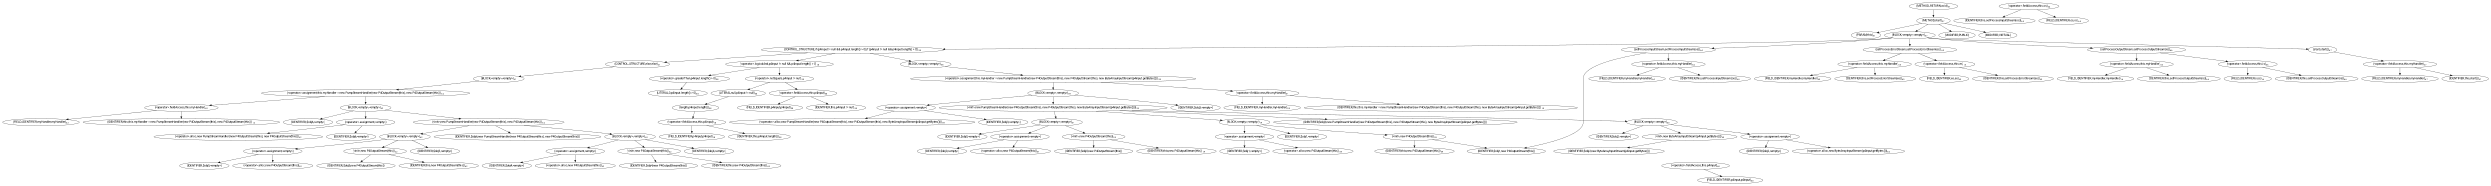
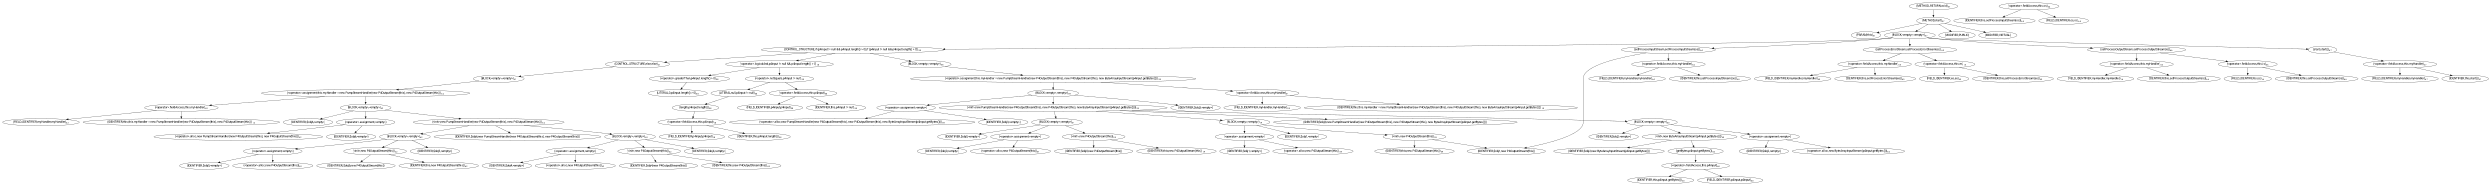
  digraph {
    fontname=Roboto
    node [fontname=Roboto]
    edge [fontname=Roboto]
    n1 [label=<(METHOD,start)<SUB>57</SUB>>]
    n2 [label=<(PARAM,this)<SUB>51</SUB>>]
    n3 [label=<(BLOCK,&lt;empty&gt;,&lt;empty&gt;)<SUB>57</SUB>>]
    n4 [label=<(MODIFIER,PUBLIC)>]
    n5 [label=<(MODIFIER,VIRTUAL)>]
    n6 [label=<(CONTROL_STRUCTURE,if (p4input != null &amp;&amp; p4input.length() &gt; 0),if (p4input != null &amp;&amp; p4input.length() &gt; 0))<SUB>58</SUB>>]
    n7 [label=<(setProcessInputStream,setProcessInputStream(os))<SUB>64</SUB>>]
    n8 [label=<(setProcessErrorStream,setProcessErrorStream(es))<SUB>65</SUB>>]
    n9 [label=<(setProcessOutputStream,setProcessOutputStream(is))<SUB>66</SUB>>]
    n10 [label=<(start,start())<SUB>67</SUB>>]
    n11 [label=<(METHOD_RETURN,void)<SUB>57</SUB>>]
    n12 [label=<(&lt;operator&gt;.logicalAnd,p4input != null &amp;&amp; p4input.length() &gt; 0)<SUB>58</SUB>>]
    n13 [label=<(BLOCK,&lt;empty&gt;,&lt;empty&gt;)<SUB>58</SUB>>]
    n14 [label=<(CONTROL_STRUCTURE,else,else)<SUB>61</SUB>>]
    n15 [label=<(IDENTIFIER,$obj1,new P4OutputStream(this))>]
    n16 [label=<(&lt;operator&gt;.fieldAccess,this.myHandler)<SUB>64</SUB>>]
    n17 [label=<(&lt;operator&gt;.fieldAccess,this.myHandler)<SUB>65</SUB>>]
    n18 [label=<(&lt;operator&gt;.fieldAccess,this.es)<SUB>65</SUB>>]
    n19 [label=<(&lt;operator&gt;.fieldAccess,this.myHandler)<SUB>66</SUB>>]
    n20 [label=<(&lt;operator&gt;.fieldAccess,this.is)<SUB>66</SUB>>]
    n21 [label=<(&lt;operator&gt;.fieldAccess,this.myHandler)<SUB>67</SUB>>]
    n22 [label=<(&lt;operator&gt;.notEquals,p4input != null)<SUB>58</SUB>>]
    n23 [label=<(&lt;operator&gt;.greaterThan,p4input.length() &gt; 0)<SUB>58</SUB>>]
    n24 [label=<(&lt;operator&gt;.assignment,this.myHandler = new PumpStreamHandler(new P4OutputStream(this), new P4OutputStream(this), new ByteArrayInputStream(p4input.getBytes())))<SUB>59</SUB>>]
    n25 [label=<(BLOCK,&lt;empty&gt;,&lt;empty&gt;)<SUB>61</SUB>>]
    n26 [label=<(&lt;operator&gt;.fieldAccess,this.p4input)<SUB>58</SUB>>]
    n27 [label=<(LITERAL,null,p4input != null)<SUB>58</SUB>>]
    n28 [label=<(LITERAL,0,p4input.length() &gt; 0)<SUB>58</SUB>>]
    n29 [label=<(IDENTIFIER,this,p4input != null)<SUB>58</SUB>>]
    n30 [label=<(FIELD_IDENTIFIER,p4input,p4input)<SUB>58</SUB>>]
    n31 [label=<(length,p4input.length())<SUB>58</SUB>>]
    n32 [label=<(&lt;operator&gt;.fieldAccess,this.p4input)<SUB>58</SUB>>]
    n33 [label=<(IDENTIFIER,this,p4input.length())<SUB>58</SUB>>]
    n34 [label=<(FIELD_IDENTIFIER,p4input,p4input)<SUB>58</SUB>>]
    n35 [label=<(&lt;operator&gt;.fieldAccess,this.myHandler)<SUB>59</SUB>>]
    n36 [label=<(BLOCK,&lt;empty&gt;,&lt;empty&gt;)<SUB>59</SUB>>]
    n37 [label=<(IDENTIFIER,this,this.myHandler = new PumpStreamHandler(new P4OutputStream(this), new P4OutputStream(this), new ByteArrayInputStream(p4input.getBytes())))<SUB>59</SUB>>]
    n38 [label=<(FIELD_IDENTIFIER,myHandler,myHandler)<SUB>59</SUB>>]
    n39 [label=<(&lt;operator&gt;.assignment,&lt;empty&gt;)>]
    n40 [label=<(&lt;init&gt;,new PumpStreamHandler(new P4OutputStream(this), new P4OutputStream(this), new ByteArrayInputStream(p4input.getBytes())))<SUB>59</SUB>>]
    n41 [label=<(IDENTIFIER,$obj3,&lt;empty&gt;)>]
    n42 [label=<(IDENTIFIER,$obj3,&lt;empty&gt;)>]
    n43 [label=<(&lt;operator&gt;.alloc,new PumpStreamHandler(new P4OutputStream(this), new P4OutputStream(this), new ByteArrayInputStream(p4input.getBytes())))<SUB>59</SUB>>]
    n44 [label=<(IDENTIFIER,$obj3,new PumpStreamHandler(new P4OutputStream(this), new P4OutputStream(this), new ByteArrayInputStream(p4input.getBytes())))>]
    n45 [label=<(BLOCK,&lt;empty&gt;,&lt;empty&gt;)<SUB>59</SUB>>]
    n46 [label=<(BLOCK,&lt;empty&gt;,&lt;empty&gt;)<SUB>59</SUB>>]
    n47 [label=<(BLOCK,&lt;empty&gt;,&lt;empty&gt;)<SUB>60</SUB>>]
    n48 [label=<(&lt;operator&gt;.assignment,&lt;empty&gt;)>]
    n49 [label=<(&lt;init&gt;,new P4OutputStream(this))<SUB>59</SUB>>]
    n50 [label=<(IDENTIFIER,$obj0,&lt;empty&gt;)>]
    n51 [label=<(&lt;operator&gt;.assignment,&lt;empty&gt;)>]
    n52 [label=<(&lt;init&gt;,new P4OutputStream(this))<SUB>59</SUB>>]
    n53 [label=<(IDENTIFIER,$obj1,&lt;empty&gt;)>]
    n54 [label=<(&lt;operator&gt;.assignment,&lt;empty&gt;)>]
    n55 [label=<(&lt;init&gt;,new ByteArrayInputStream(p4input.getBytes()))<SUB>60</SUB>>]
    n56 [label=<(IDENTIFIER,$obj2,&lt;empty&gt;)>]
    n57 [label=<(IDENTIFIER,$obj0,&lt;empty&gt;)>]
    n58 [label=<(&lt;operator&gt;.alloc,new P4OutputStream(this))<SUB>59</SUB>>]
    n59 [label=<(IDENTIFIER,$obj0,new P4OutputStream(this))>]
    n60 [label=<(IDENTIFIER,this,new P4OutputStream(this))<SUB>59</SUB>>]
    n61 [label=<(IDENTIFIER,$obj1,&lt;empty&gt;)>]
    n62 [label=<(&lt;operator&gt;.alloc,new P4OutputStream(this))<SUB>59</SUB>>]
    n63 [label=<(IDENTIFIER,this,new P4OutputStream(this))<SUB>59</SUB>>]
    n64 [label=<(IDENTIFIER,$obj2,&lt;empty&gt;)>]
    n65 [label=<(&lt;operator&gt;.alloc,new ByteArrayInputStream(p4input.getBytes()))<SUB>60</SUB>>]
    n66 [label=<(IDENTIFIER,$obj2,new ByteArrayInputStream(p4input.getBytes()))>]
+   n67 [label=<(getBytes,p4input.getBytes())<SUB>60</SUB>>]
    n68 [label=<(&lt;operator&gt;.fieldAccess,this.p4input)<SUB>60</SUB>>]
+   n69 [label=<(IDENTIFIER,this,p4input.getBytes())<SUB>60</SUB>>]
    n70 [label=<(FIELD_IDENTIFIER,p4input,p4input)<SUB>60</SUB>>]
    n71 [label=<(&lt;operator&gt;.assignment,this.myHandler = new PumpStreamHandler(new P4OutputStream(this), new P4OutputStream(this)))<SUB>62</SUB>>]
    n72 [label=<(&lt;operator&gt;.fieldAccess,this.myHandler)<SUB>62</SUB>>]
    n73 [label=<(BLOCK,&lt;empty&gt;,&lt;empty&gt;)<SUB>62</SUB>>]
    n74 [label=<(IDENTIFIER,this,this.myHandler = new PumpStreamHandler(new P4OutputStream(this), new P4OutputStream(this)))<SUB>62</SUB>>]
    n75 [label=<(FIELD_IDENTIFIER,myHandler,myHandler)<SUB>62</SUB>>]
    n76 [label=<(&lt;operator&gt;.assignment,&lt;empty&gt;)>]
    n77 [label=<(&lt;init&gt;,new PumpStreamHandler(new P4OutputStream(this), new P4OutputStream(this)))<SUB>62</SUB>>]
    n78 [label=<(IDENTIFIER,$obj6,&lt;empty&gt;)>]
    n79 [label=<(IDENTIFIER,$obj6,&lt;empty&gt;)>]
    n80 [label=<(&lt;operator&gt;.alloc,new PumpStreamHandler(new P4OutputStream(this), new P4OutputStream(this)))<SUB>62</SUB>>]
    n81 [label=<(IDENTIFIER,$obj6,new PumpStreamHandler(new P4OutputStream(this), new P4OutputStream(this)))>]
    n82 [label=<(BLOCK,&lt;empty&gt;,&lt;empty&gt;)<SUB>62</SUB>>]
    n83 [label=<(BLOCK,&lt;empty&gt;,&lt;empty&gt;)<SUB>62</SUB>>]
    n84 [label=<(&lt;operator&gt;.assignment,&lt;empty&gt;)>]
    n85 [label=<(&lt;init&gt;,new P4OutputStream(this))<SUB>62</SUB>>]
    n86 [label=<(IDENTIFIER,$obj4,&lt;empty&gt;)>]
    n87 [label=<(&lt;operator&gt;.assignment,&lt;empty&gt;)>]
    n88 [label=<(&lt;init&gt;,new P4OutputStream(this))<SUB>62</SUB>>]
    n89 [label=<(IDENTIFIER,$obj5,&lt;empty&gt;)>]
    n90 [label=<(IDENTIFIER,$obj4,&lt;empty&gt;)>]
    n91 [label=<(&lt;operator&gt;.alloc,new P4OutputStream(this))<SUB>62</SUB>>]
    n92 [label=<(IDENTIFIER,$obj4,new P4OutputStream(this))>]
    n93 [label=<(IDENTIFIER,this,new P4OutputStream(this))<SUB>62</SUB>>]
    n94 [label=<(IDENTIFIER,$obj5,&lt;empty&gt;)>]
    n95 [label=<(&lt;operator&gt;.alloc,new P4OutputStream(this))<SUB>62</SUB>>]
    n96 [label=<(IDENTIFIER,$obj5,new P4OutputStream(this))>]
    n97 [label=<(IDENTIFIER,this,new P4OutputStream(this))<SUB>62</SUB>>]
    n98 [label=<(IDENTIFIER,this,setProcessInputStream(os))<SUB>64</SUB>>]
    n99 [label=<(FIELD_IDENTIFIER,myHandler,myHandler)<SUB>64</SUB>>]
    n100 [label=<(&lt;operator&gt;.fieldAccess,this.os)<SUB>64</SUB>>]
    n101 [label=<(IDENTIFIER,this,setProcessInputStream(os))<SUB>64</SUB>>]
    n102 [label=<(FIELD_IDENTIFIER,os,os)<SUB>64</SUB>>]
    n103 [label=<(IDENTIFIER,this,setProcessErrorStream(es))<SUB>65</SUB>>]
    n104 [label=<(FIELD_IDENTIFIER,myHandler,myHandler)<SUB>65</SUB>>]
    n105 [label=<(IDENTIFIER,this,setProcessErrorStream(es))<SUB>65</SUB>>]
    n106 [label=<(FIELD_IDENTIFIER,es,es)<SUB>65</SUB>>]
    n107 [label=<(IDENTIFIER,this,setProcessOutputStream(is))<SUB>66</SUB>>]
    n108 [label=<(FIELD_IDENTIFIER,myHandler,myHandler)<SUB>66</SUB>>]
    n109 [label=<(IDENTIFIER,this,setProcessOutputStream(is))<SUB>66</SUB>>]
    n110 [label=<(FIELD_IDENTIFIER,is,is)<SUB>66</SUB>>]
    n111 [label=<(IDENTIFIER,this,start())<SUB>67</SUB>>]
    n112 [label=<(FIELD_IDENTIFIER,myHandler,myHandler)<SUB>67</SUB>>]
    n1 -> n2
    n1 -> n3
    n1 -> n4
    n1 -> n5
    n3 -> n6
    n3 -> n7
    n3 -> n8
    n3 -> n9
    n3 -> n10
    n6 -> n12
    n6 -> n13
    n6 -> n14
    n7 -> n15
    n7 -> n16
    n8 -> n17
    n8 -> n18
    n9 -> n19
    n9 -> n20
    n10 -> n21
    n11 -> n1
    n12 -> n22
    n12 -> n23
    n13 -> n24
    n14 -> n25
    n16 -> n98
    n16 -> n99
    n17 -> n103
    n17 -> n104
    n18 -> n105
    n18 -> n106
    n19 -> n107
    n19 -> n108
    n20 -> n109
    n20 -> n110
    n21 -> n111
    n21 -> n112
    n22 -> n26
    n22 -> n27
    n23 -> n28
    n24 -> n35
    n24 -> n36
    n25 -> n71
    n26 -> n29
    n26 -> n30
    n27 -> n31
    n31 -> n32
    n32 -> n33
    n32 -> n34
    n35 -> n37
    n35 -> n38
    n36 -> n39
    n36 -> n40
    n36 -> n41
    n39 -> n42
    n39 -> n43
    n40 -> n44
    n40 -> n45
    n40 -> n46
    n40 -> n47
    n45 -> n48
    n45 -> n49
    n45 -> n50
    n46 -> n51
    n46 -> n52
    n46 -> n53
    n47 -> n54
    n47 -> n55
    n47 -> n56
    n48 -> n57
    n48 -> n58
    n49 -> n59
    n49 -> n60
    n51 -> n61
    n51 -> n62
    n52 -> n15
    n52 -> n63
    n54 -> n64
    n54 -> n65
    n55 -> n66
+   n55 -> n67
+   n67 -> n68
+   n68 -> n69
    n68 -> n70
    n71 -> n72
    n71 -> n73
    n72 -> n74
    n72 -> n75
    n73 -> n76
    n73 -> n77
    n73 -> n78
    n76 -> n79
    n76 -> n80
    n77 -> n81
    n77 -> n82
    n77 -> n83
    n82 -> n84
    n82 -> n85
    n82 -> n86
    n83 -> n87
    n83 -> n88
    n83 -> n89
    n84 -> n90
    n84 -> n91
    n85 -> n92
    n85 -> n93
    n87 -> n94
    n87 -> n95
    n88 -> n96
    n88 -> n97
    n100 -> n101
    n100 -> n102
  }
